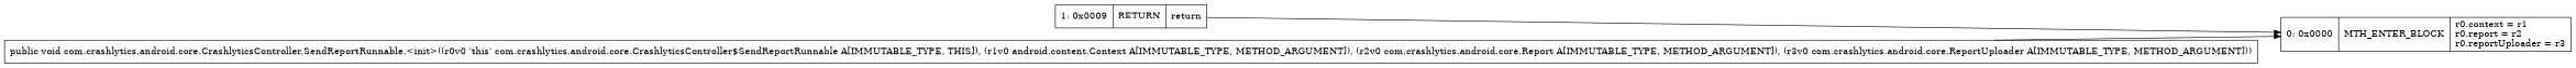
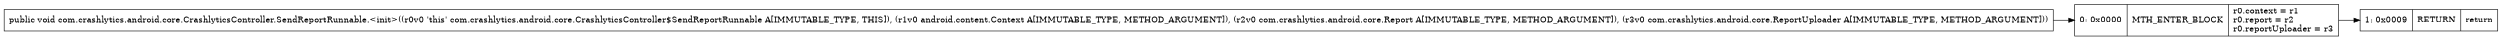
  digraph {
    rankdir=LR
    node [shape=record]
    n1 [label="{0\:\ 0x0000|MTH_ENTER_BLOCK\l|r0.context = r1\lr0.report = r2\lr0.reportUploader = r3\l}"]
    n2 [label="{1\:\ 0x0009|RETURN\l|return\l}"]
    n3 [label="{public void com.crashlytics.android.core.CrashlyticsController.SendReportRunnable.\<init\>((r0v0 'this' com.crashlytics.android.core.CrashlyticsController$SendReportRunnable A[IMMUTABLE_TYPE, THIS]), (r1v0 android.content.Context A[IMMUTABLE_TYPE, METHOD_ARGUMENT]), (r2v0 com.crashlytics.android.core.Report A[IMMUTABLE_TYPE, METHOD_ARGUMENT]), (r3v0 com.crashlytics.android.core.ReportUploader A[IMMUTABLE_TYPE, METHOD_ARGUMENT])) }"]
-   n2 -> n1
+   n1 -> n2
    n3 -> n1
  }
